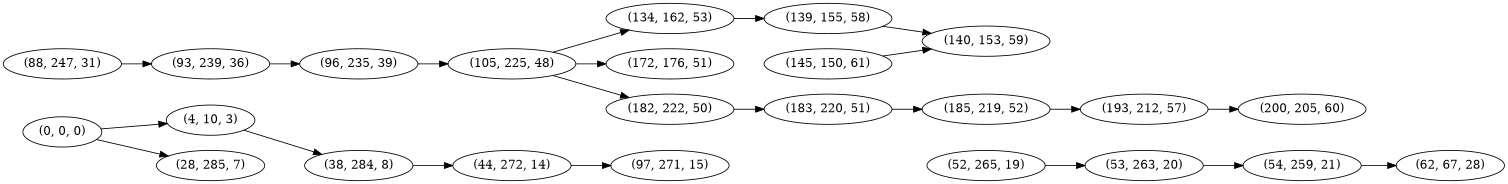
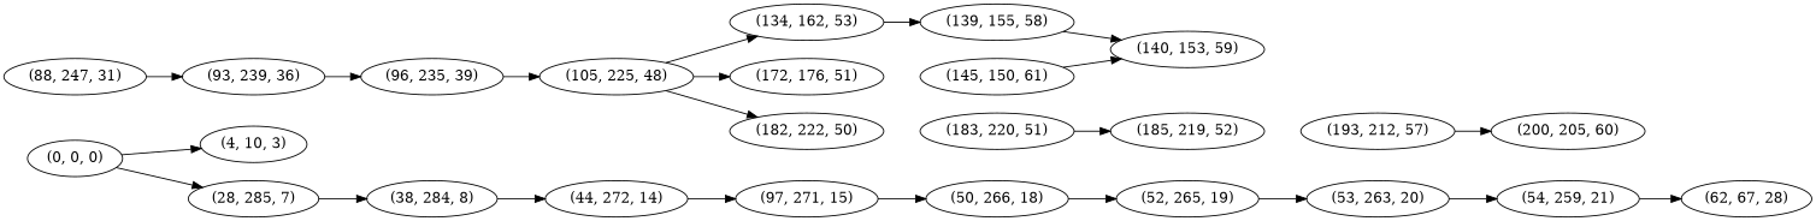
  digraph {
    rankdir=LR
    "(0, 0, 0)"
    "(4, 10, 3)"
    "(28, 285, 7)"
    "(38, 284, 8)"
    "(44, 272, 14)"
    n6 [label="(97, 271, 15)"]
+   "(50, 266, 18)"
    "(52, 265, 19)"
    "(53, 263, 20)"
    "(54, 259, 21)"
    "(62, 67, 28)"
    "(88, 247, 31)"
    "(93, 239, 36)"
    "(96, 235, 39)"
    "(105, 225, 48)"
    "(134, 162, 53)"
    "(172, 176, 51)"
    "(182, 222, 50)"
    "(139, 155, 58)"
    "(183, 220, 51)"
    "(140, 153, 59)"
    "(145, 150, 61)"
    "(185, 219, 52)"
    "(193, 212, 57)"
    "(200, 205, 60)"
    "(0, 0, 0)" -> "(4, 10, 3)"
    "(0, 0, 0)" -> "(28, 285, 7)"
-   "(4, 10, 3)" -> "(38, 284, 8)"
+   "(28, 285, 7)" -> "(38, 284, 8)"
    "(38, 284, 8)" -> "(44, 272, 14)"
    "(44, 272, 14)" -> n6
+   n6 -> "(50, 266, 18)"
+   "(50, 266, 18)" -> "(52, 265, 19)"
    "(52, 265, 19)" -> "(53, 263, 20)"
    "(53, 263, 20)" -> "(54, 259, 21)"
    "(54, 259, 21)" -> "(62, 67, 28)"
    "(88, 247, 31)" -> "(93, 239, 36)"
    "(93, 239, 36)" -> "(96, 235, 39)"
    "(96, 235, 39)" -> "(105, 225, 48)"
    "(105, 225, 48)" -> "(134, 162, 53)"
    "(105, 225, 48)" -> "(172, 176, 51)"
    "(105, 225, 48)" -> "(182, 222, 50)"
    "(134, 162, 53)" -> "(139, 155, 58)"
-   "(182, 222, 50)" -> "(183, 220, 51)"
    "(139, 155, 58)" -> "(140, 153, 59)"
    "(183, 220, 51)" -> "(185, 219, 52)"
    "(145, 150, 61)" -> "(140, 153, 59)"
-   "(185, 219, 52)" -> "(193, 212, 57)"
    "(193, 212, 57)" -> "(200, 205, 60)"
  }
